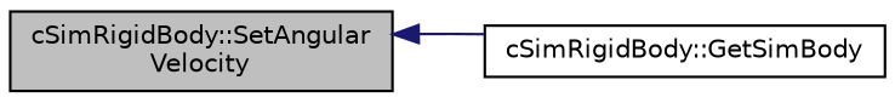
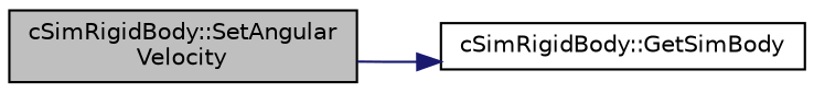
  digraph {
    rankdir=LR
    node [color=black fontname=Helvetica fontsize=10 shape=record style=filled]
    n1 [fillcolor=grey75 fontcolor=black height=0.2 label="cSimRigidBody::SetAngular\lVelocity" width=0.4]
    n2 [fillcolor=white height=0.2 label="cSimRigidBody::GetSimBody" width=0.4]
-   n2 -> n1 [color=midnightblue fontname=Helvetica fontsize=10 labelfontname=Helvetica labelfontsize=10 style=solid]
+   n1 -> n2 [color=midnightblue fontname=Helvetica fontsize=10 labelfontname=Helvetica labelfontsize=10 style=solid]
  }
